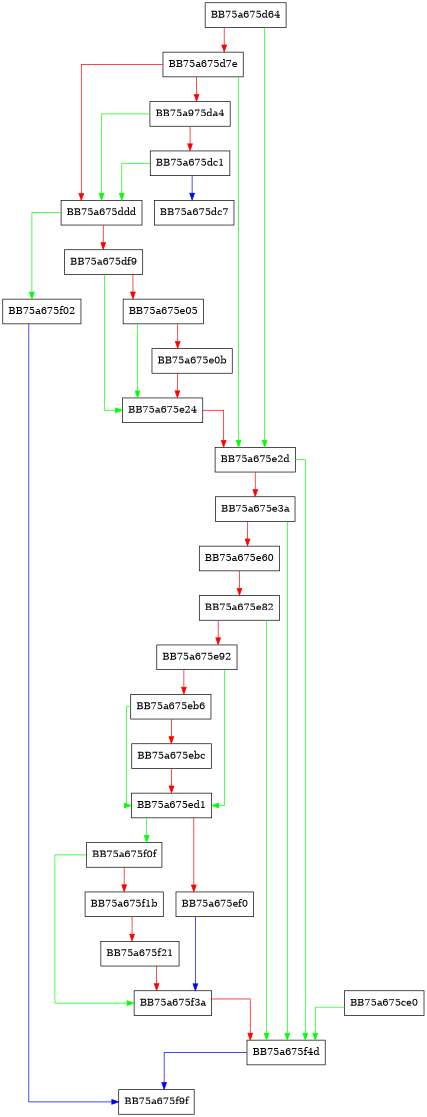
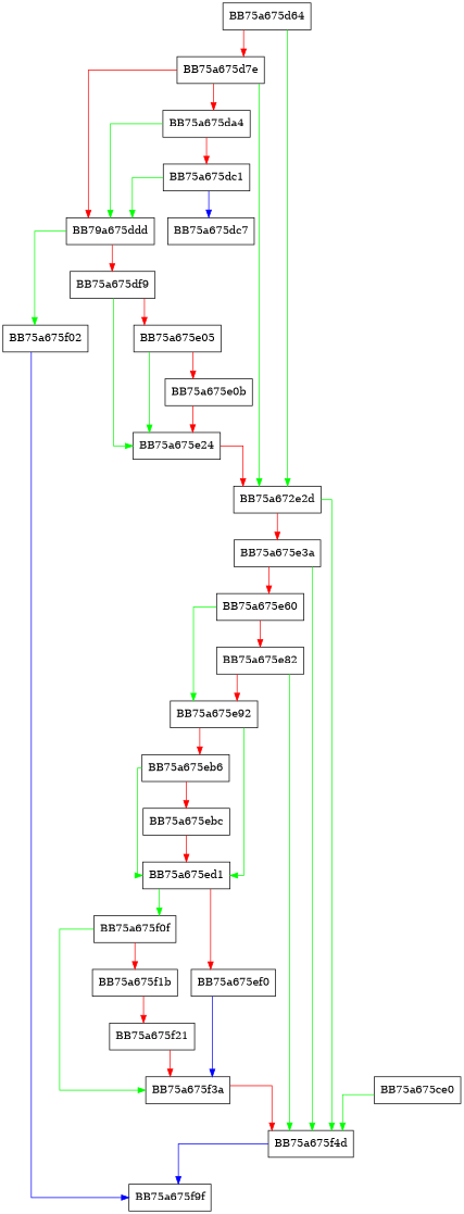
  digraph {
    splines=ortho
    node [shape=box]
    edge [color=red]
    BB75a675ce0
    BB75a675f4d
    n3 [label=BB75a675f9f]
    BB75a675d64
-   BB75a675e2d
+   BB75a675e2d [label=BB75a672e2d]
    BB75a675d7e
    BB75a675e3a
-   BB75a675da4 [label=BB75a975da4]
-   BB75a675ddd
+   BB75a675da4
+   BB75a675ddd [label=BB79a675ddd]
    BB75a675e60
    BB75a675dc1
    BB75a675f02
    BB75a675df9
    BB75a675dc7
    BB75a675e24
    BB75a675e05
    BB75a675e0b
    BB75a675e92
    BB75a675e82
    BB75a675ed1
    BB75a675eb6
    BB75a675f0f
    BB75a675ef0
    BB75a675ebc
    BB75a675f3a
    BB75a675f1b
    BB75a675f21
    BB75a675ce0 -> BB75a675f4d [color=green]
    BB75a675f4d -> n3 [color=blue]
    BB75a675d64 -> BB75a675e2d [color=green]
    BB75a675d64 -> BB75a675d7e
    BB75a675e2d -> BB75a675f4d [color=green]
    BB75a675e2d -> BB75a675e3a
    BB75a675d7e -> BB75a675e2d [color=green]
    BB75a675d7e -> BB75a675da4
    BB75a675d7e -> BB75a675ddd
    BB75a675e3a -> BB75a675f4d [color=green]
    BB75a675e3a -> BB75a675e60
    BB75a675da4 -> BB75a675ddd [color=green]
    BB75a675da4 -> BB75a675dc1
    BB75a675ddd -> BB75a675f02 [color=green]
    BB75a675ddd -> BB75a675df9
+   BB75a675e60 -> BB75a675e92 [color=green]
    BB75a675e60 -> BB75a675e82
    BB75a675dc1 -> BB75a675ddd [color=green]
    BB75a675dc1 -> BB75a675dc7 [color=blue]
    BB75a675f02 -> n3 [color=blue]
    BB75a675df9 -> BB75a675e24 [color=green]
    BB75a675df9 -> BB75a675e05
    BB75a675e24 -> BB75a675e2d
    BB75a675e05 -> BB75a675e24 [color=green]
    BB75a675e05 -> BB75a675e0b
    BB75a675e0b -> BB75a675e24
    BB75a675e92 -> BB75a675ed1 [color=green]
    BB75a675e92 -> BB75a675eb6
    BB75a675e82 -> BB75a675f4d [color=green]
    BB75a675e82 -> BB75a675e92
    BB75a675ed1 -> BB75a675f0f [color=green]
    BB75a675ed1 -> BB75a675ef0
    BB75a675eb6 -> BB75a675ed1 [color=green]
    BB75a675eb6 -> BB75a675ebc
    BB75a675f0f -> BB75a675f3a [color=green]
    BB75a675f0f -> BB75a675f1b
    BB75a675ef0 -> BB75a675f3a [color=blue]
    BB75a675ebc -> BB75a675ed1
    BB75a675f3a -> BB75a675f4d
    BB75a675f1b -> BB75a675f21
    BB75a675f21 -> BB75a675f3a
  }
